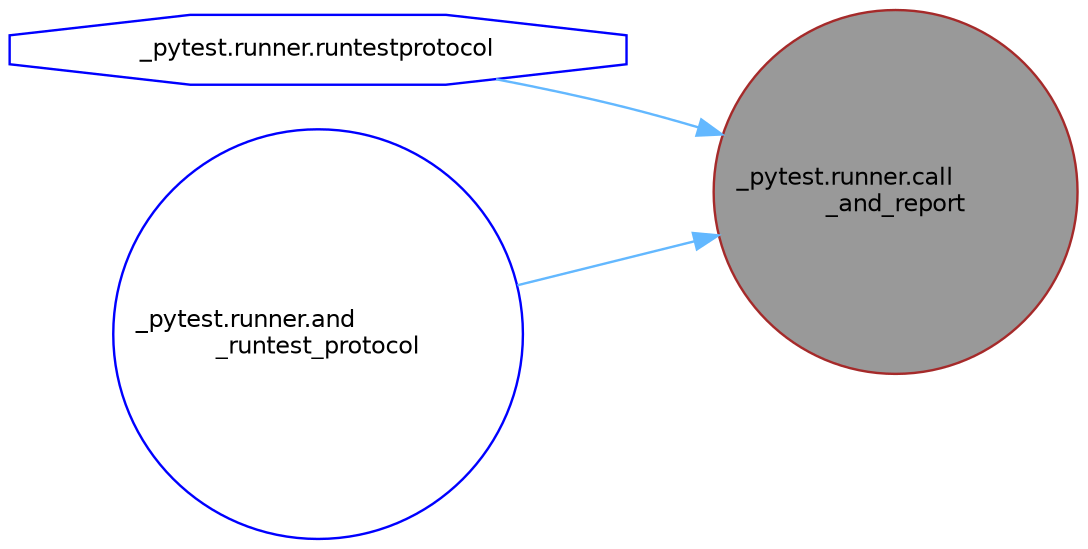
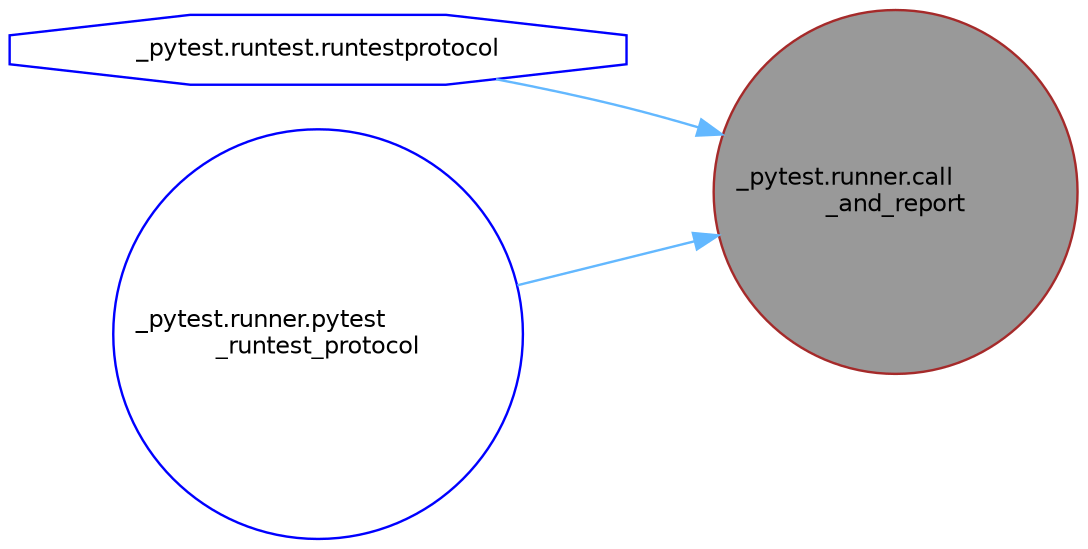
  digraph {
    fontname="DejaVu Sans"
    rankdir=RL
    node [color=blue fillcolor=white fontname="DejaVu Sans" fontsize=10 shape=circle style=filled]
    edge [color=steelblue1 dir=back fontname="DejaVu Sans" fontsize=10 labelfontname=Helvetica labelfontsize=10 style=solid]
    n1 [color=brown fillcolor=grey60 fontcolor=black height=0.2 label="_pytest.runner.call\l_and_report" width=0.4]
-   n2 [height=0.2 label="_pytest.runner.runtestprotocol" shape=octagon width=0.4]
-   n3 [height=0.2 label="_pytest.runner.and\l_runtest_protocol" width=0.4]
+   n2 [height=0.2 label="_pytest.runtest.runtestprotocol" shape=octagon width=0.4]
+   n3 [height=0.2 label="_pytest.runner.pytest\l_runtest_protocol" width=0.4]
    n1 -> n2
    n1 -> n3
  }
